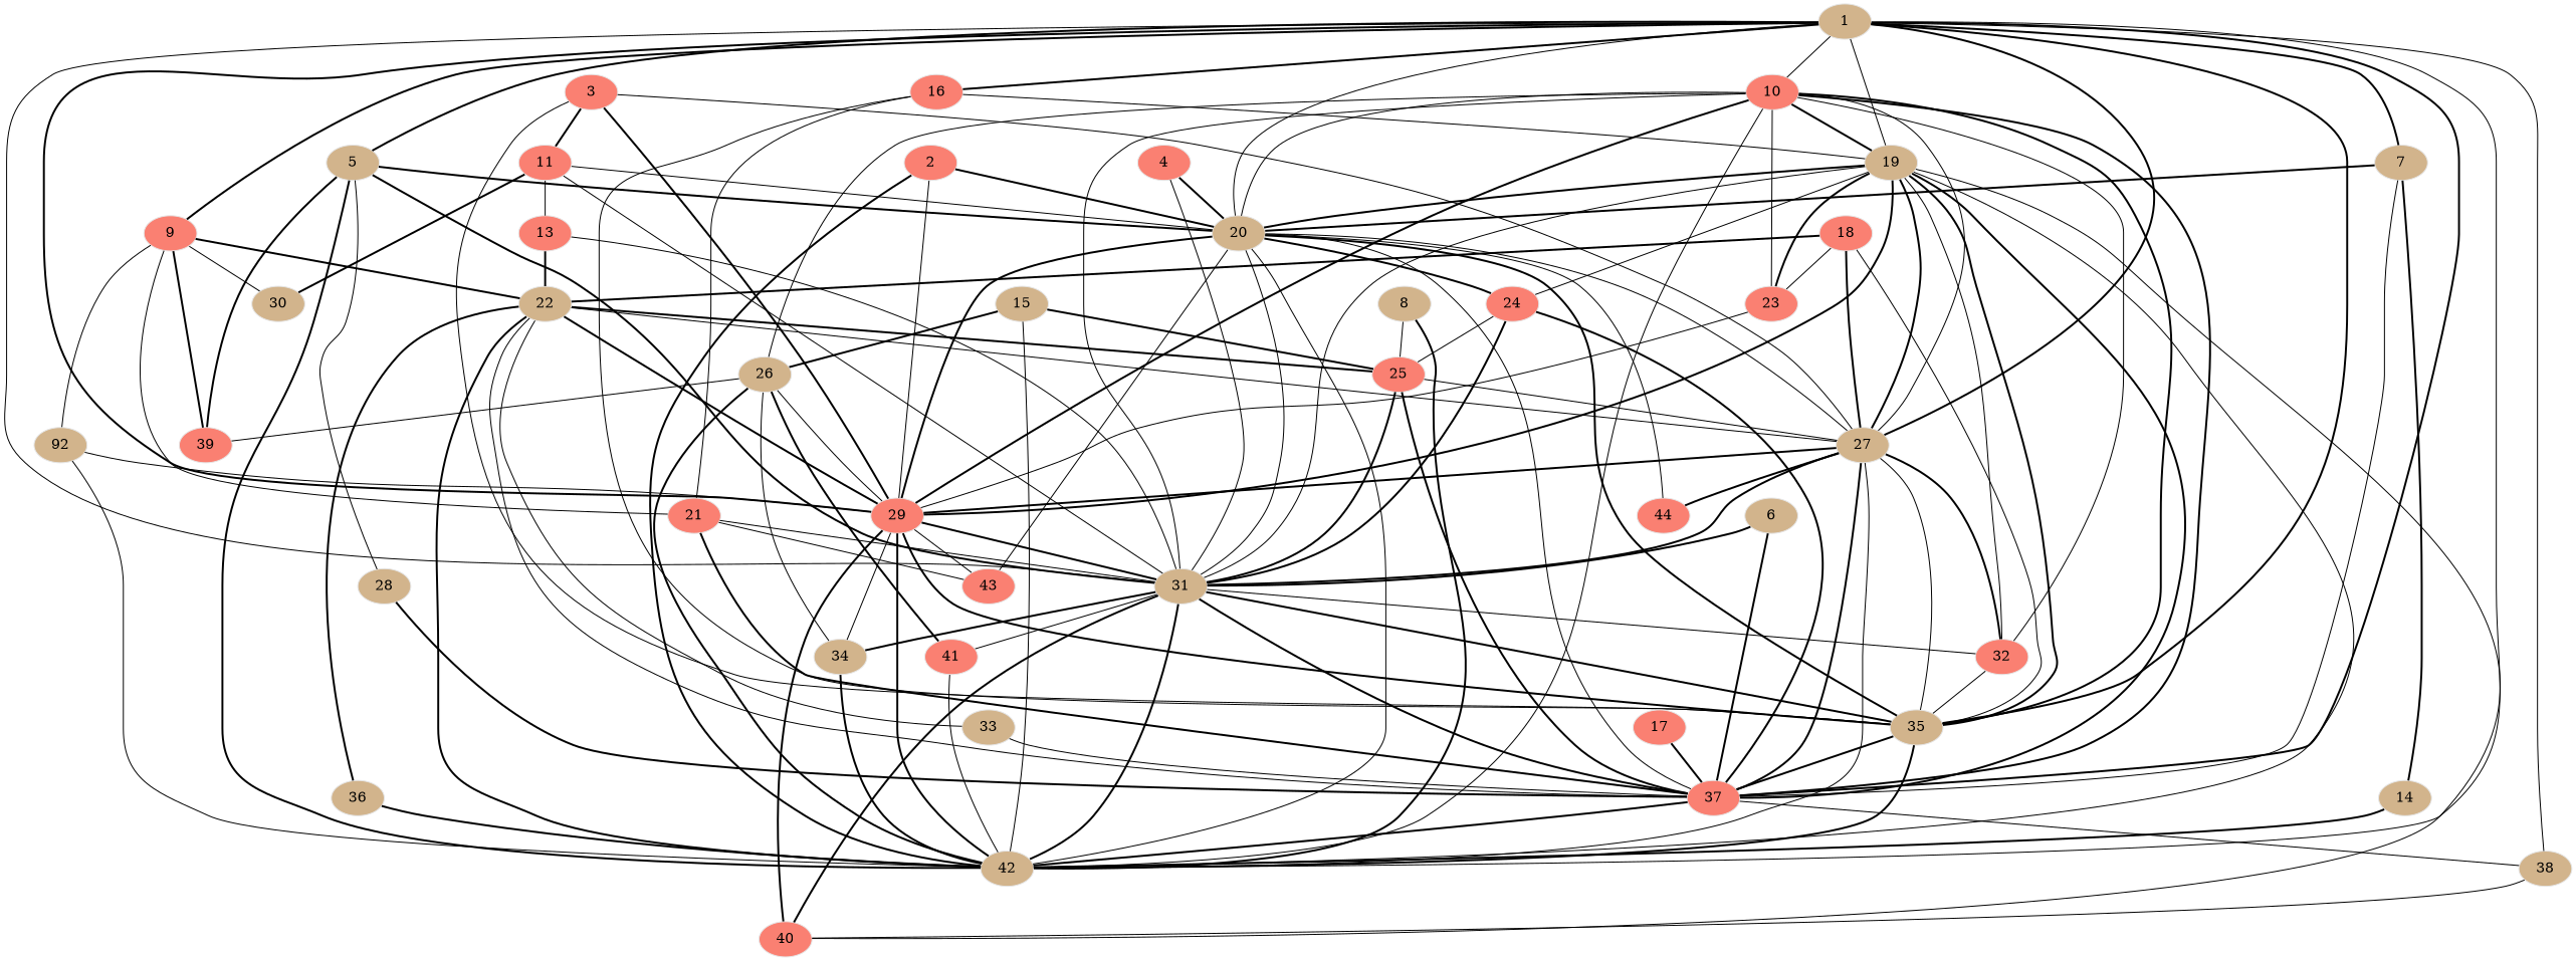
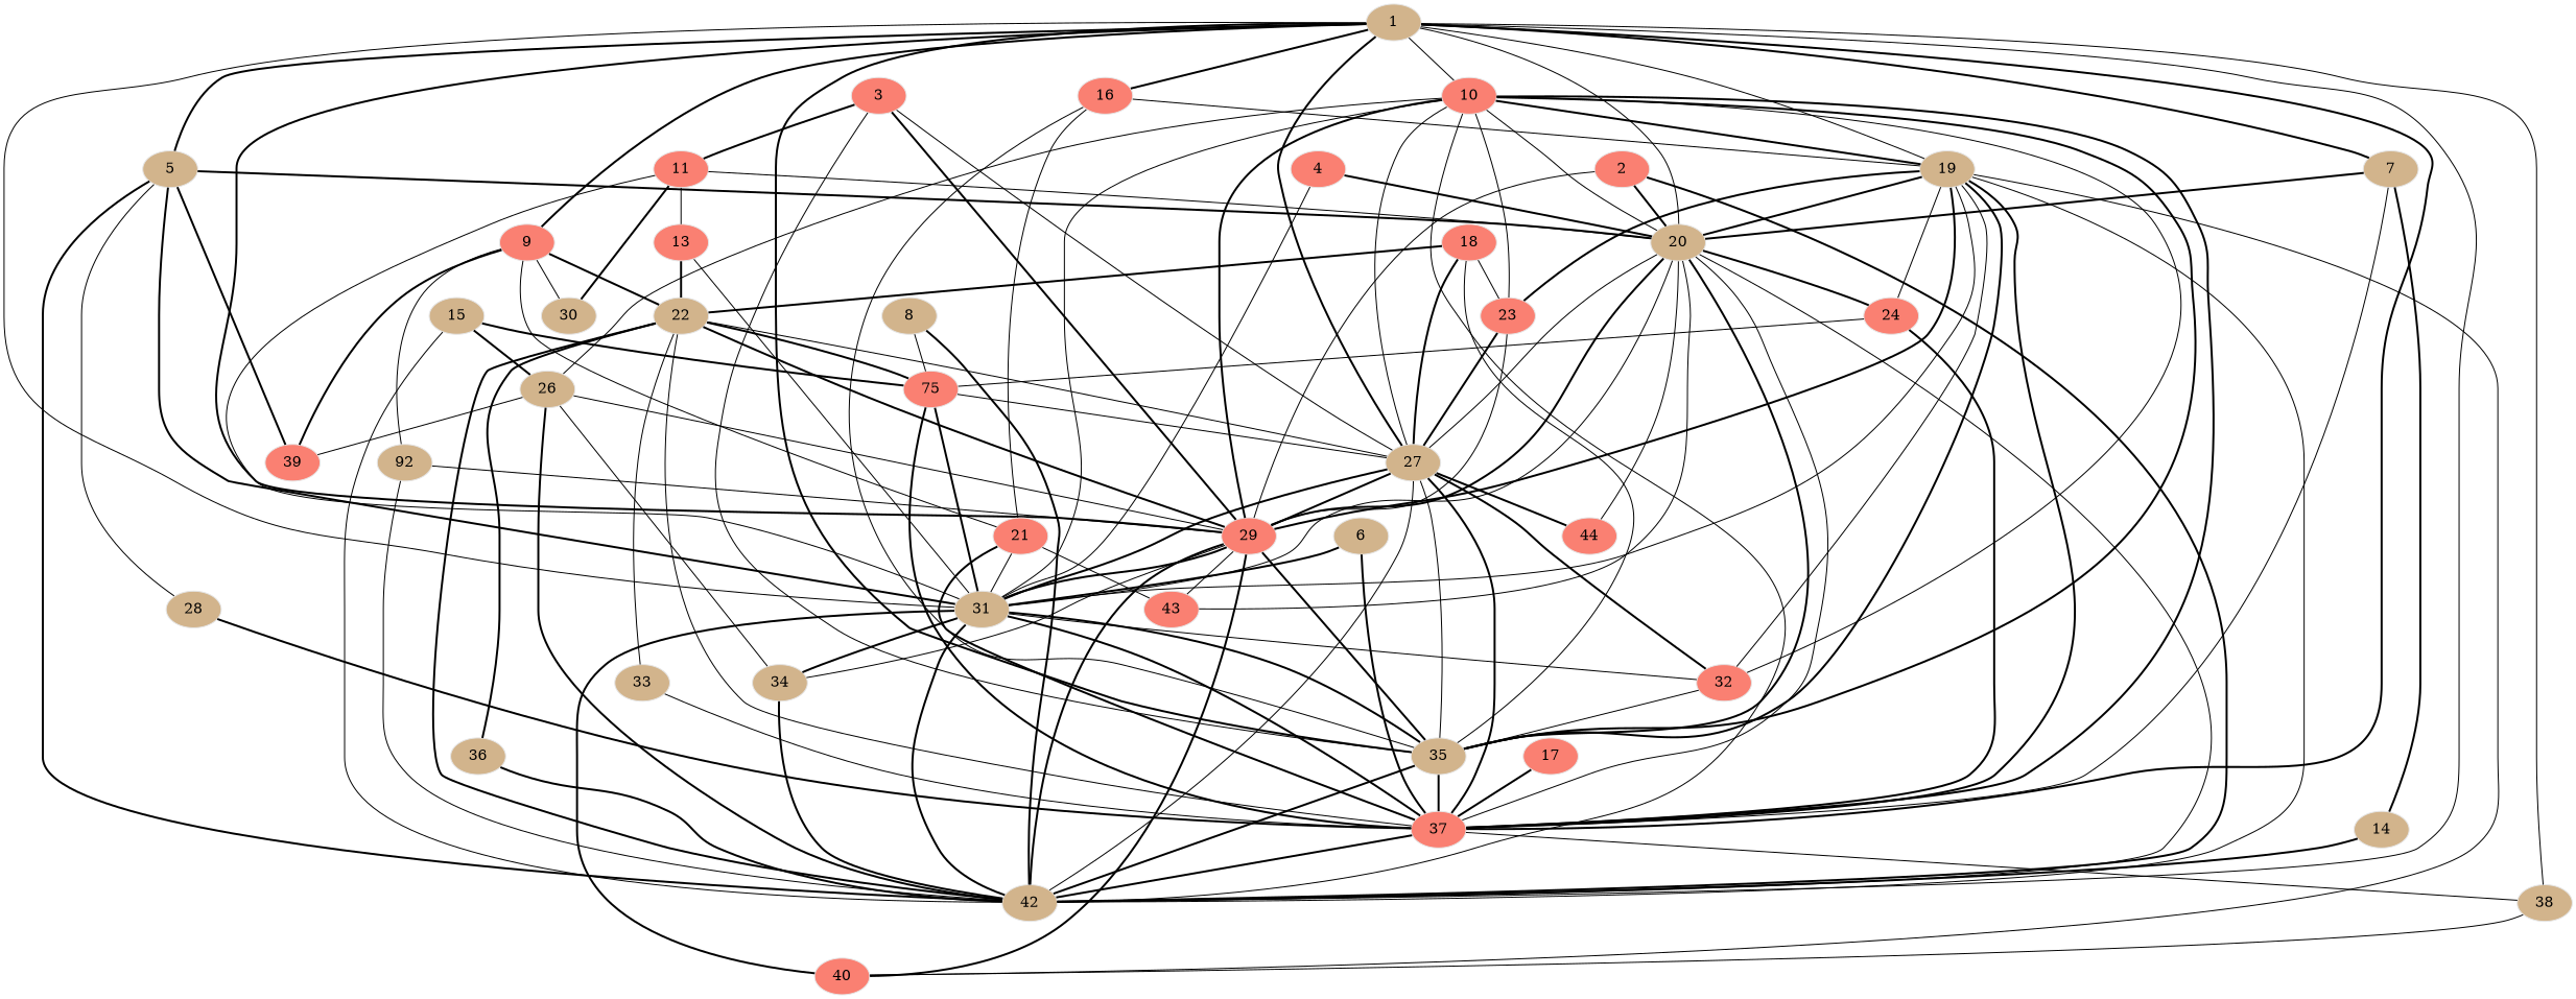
  graph {
    node [color=gray90 fillcolor=tan style=filled]
    edge [style=bold weight=1.0]
    1
    5
    7
    9 [fillcolor=salmon]
    10 [fillcolor=salmon]
    16 [fillcolor=salmon]
    19
    20
    27
    29 [fillcolor=salmon]
    31
    35
    37 [fillcolor=salmon]
    38
    42
    28
    39 [fillcolor=salmon]
    14
    n19 [label=92]
    21 [fillcolor=salmon]
    22
    30
    23 [fillcolor=salmon]
    26
    32 [fillcolor=salmon]
    24 [fillcolor=salmon]
    40 [fillcolor=salmon]
    43 [fillcolor=salmon]
    44 [fillcolor=salmon]
    34
-   41 [fillcolor=salmon]
    2 [fillcolor=salmon]
    3 [fillcolor=salmon]
    11 [fillcolor=salmon]
    13 [fillcolor=salmon]
    4 [fillcolor=salmon]
    6
    8
-   25 [fillcolor=salmon]
+   25 [fillcolor=salmon label=75]
    33
    36
    15
    17 [fillcolor=salmon]
    18 [fillcolor=salmon]
    1 -- 5
    1 -- 7
    1 -- 9
    1 -- 10 [style=solid]
    1 -- 16
    1 -- 19 [style=solid]
    1 -- 20 [style=solid]
    1 -- 27
    1 -- 29
    1 -- 31 [style=solid]
    1 -- 35
    1 -- 37
    1 -- 38 [style=solid]
    1 -- 42 [style=solid]
    5 -- 20
    5 -- 31
    5 -- 42
    5 -- 28 [style=solid]
    5 -- 39
    7 -- 20
    7 -- 37 [style=solid]
    7 -- 14
    9 -- 39
    9 -- n19 [style=solid]
    9 -- 21 [style=solid]
    9 -- 22
    9 -- 30 [style=solid]
    10 -- 19
    10 -- 20 [style=solid]
    10 -- 27 [style=solid]
    10 -- 29 [weight=2.0]
    10 -- 31 [style=solid]
    10 -- 35
    10 -- 37
    10 -- 42 [style=solid]
    10 -- 23 [style=solid]
    10 -- 26 [style=solid]
    10 -- 32 [style=solid weight=2.0]
    16 -- 19 [style=solid]
    16 -- 35 [style=solid]
    16 -- 21 [style=solid]
    19 -- 20
-   19 -- 27
+   23 -- 27
    19 -- 29
    19 -- 31 [style=solid]
    19 -- 35
    19 -- 37
    19 -- 42 [style=solid]
    19 -- 23
    19 -- 32 [style=solid]
    19 -- 24 [style=solid]
    19 -- 40 [style=solid]
    20 -- 27 [style=solid]
    20 -- 29
    20 -- 31 [style=solid]
    20 -- 35
    20 -- 37 [style=solid]
    20 -- 42 [style=solid]
    20 -- 24
    20 -- 43 [style=solid]
    20 -- 44 [style=solid]
    27 -- 29
    27 -- 31
    27 -- 35 [style=solid]
    27 -- 37
    27 -- 42 [style=solid]
    27 -- 32
    27 -- 44
    29 -- 31
    29 -- 35
    29 -- 42 [weight=2.0]
    29 -- 40
    29 -- 43 [style=solid]
    29 -- 34 [style=solid]
    31 -- 35
    31 -- 37
    31 -- 42
    31 -- 32 [style=solid]
    31 -- 40 [weight=3.0]
    31 -- 34
-   31 -- 41 [style=solid]
    35 -- 37 [weight=2.0]
    35 -- 42
    37 -- 38 [style=solid]
    37 -- 42
    38 -- 40 [style=solid]
    28 -- 37
    14 -- 42
    n19 -- 29 [style=solid]
    n19 -- 42 [style=solid weight=2.0]
    21 -- 31 [style=solid]
    21 -- 37
    21 -- 43 [style=solid]
    22 -- 27 [style=solid]
    22 -- 29
    22 -- 37 [style=solid]
    22 -- 42
    22 -- 25
    22 -- 33 [style=solid]
    22 -- 36
    23 -- 29 [style=solid]
    26 -- 29 [style=solid]
    26 -- 42
    26 -- 39 [style=solid]
    26 -- 34 [style=solid]
-   26 -- 41
    32 -- 35 [style=solid]
-   24 -- 31 [weight=2.0]
    24 -- 37
    24 -- 25 [style=solid]
    34 -- 42
-   41 -- 42 [style=solid]
    2 -- 20
    2 -- 29 [style=solid]
    2 -- 42
    3 -- 27 [style=solid]
    3 -- 29
    3 -- 35 [style=solid]
    3 -- 11
    11 -- 20 [style=solid]
    11 -- 31 [style=solid]
    11 -- 30
    11 -- 13 [style=solid]
    13 -- 31 [style=solid]
    13 -- 22
    4 -- 20
    4 -- 31 [style=solid]
    6 -- 31
    6 -- 37
    8 -- 42
    8 -- 25 [style=solid]
    25 -- 27 [style=solid]
    25 -- 31
    25 -- 37
    33 -- 37 [style=solid]
    36 -- 42
    15 -- 42 [style=solid]
    15 -- 26
    15 -- 25
    17 -- 37
    18 -- 27
    18 -- 35 [style=solid]
    18 -- 22 [weight=2.0]
    18 -- 23 [style=solid]
  }
